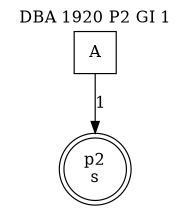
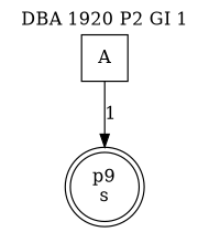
  digraph {
    label=" DBA 1920 P2 GI 1 "
    labelloc=tl
    rankdir=TB
    n1 [label=A shape=square]
-   n2 [label="p2\ns" shape=doublecircle]
+   n2 [label="p9\ns" shape=doublecircle]
    n1 -> n2 [label=1]
  }
